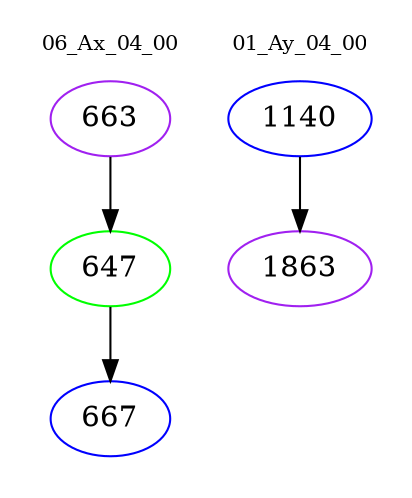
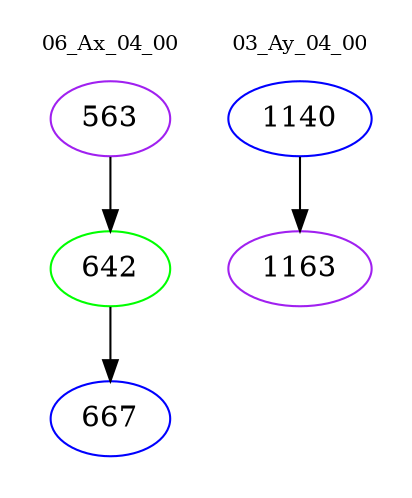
  digraph {
    node [color=purple]
    edge [color=black]
-   n1 [label=663]
-   n2 [color=green label=647]
+   n1 [label=563]
+   n2 [color=green label=642]
    n3 [color=blue label=667]
    n4 [color=blue label=1140]
-   n5 [label=1863]
+   n5 [label=1163]
    subgraph cluster_1 {
      color=white
      fontsize=10
      label="06_Ax_04_00"
      n1
      n2
      n3
    }
    subgraph cluster_2 {
      color=white
      fontsize=10
-     label="01_Ay_04_00"
+     label="03_Ay_04_00"
      n4
      n5
    }
    n1 -> n2
    n2 -> n3
    n4 -> n5
  }
